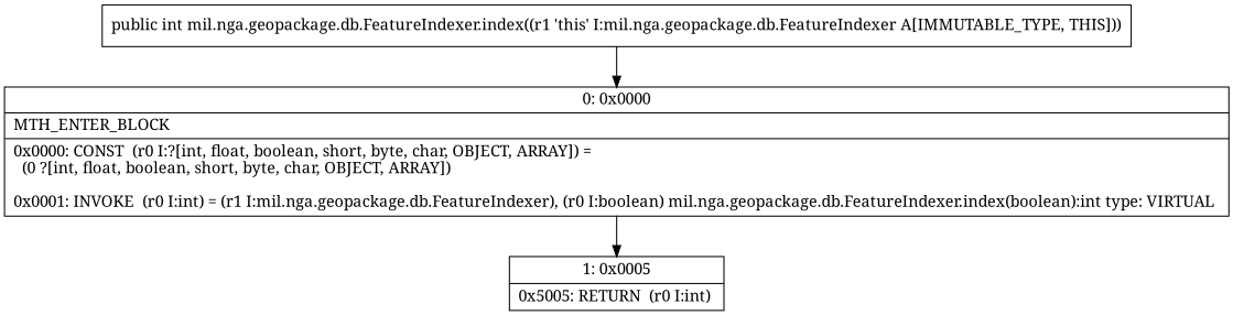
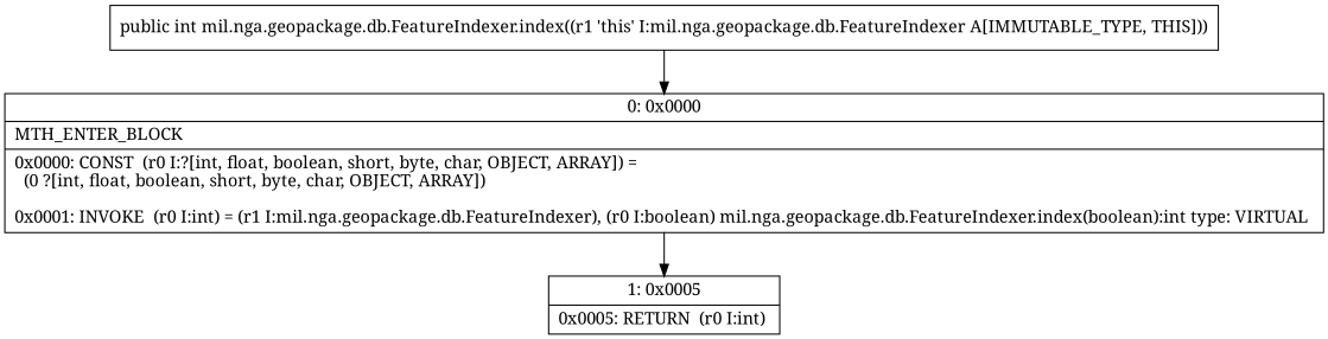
  digraph {
    fontname="Noto Serif"
    node [shape=record fontname="Noto Serif"]
    edge [fontname="Noto Serif"]
    n1 [label="{0\:\ 0x0000|MTH_ENTER_BLOCK\l|0x0000: CONST  (r0 I:?[int, float, boolean, short, byte, char, OBJECT, ARRAY]) = \l  (0 ?[int, float, boolean, short, byte, char, OBJECT, ARRAY])\l \l0x0001: INVOKE  (r0 I:int) = (r1 I:mil.nga.geopackage.db.FeatureIndexer), (r0 I:boolean) mil.nga.geopackage.db.FeatureIndexer.index(boolean):int type: VIRTUAL \l}"]
-   n2 [label="{1\:\ 0x0005|0x5005: RETURN  (r0 I:int) \l}"]
+   n2 [label="{1\:\ 0x0005|0x0005: RETURN  (r0 I:int) \l}"]
    n3 [label="{public int mil.nga.geopackage.db.FeatureIndexer.index((r1 'this' I:mil.nga.geopackage.db.FeatureIndexer A[IMMUTABLE_TYPE, THIS])) }"]
    n1 -> n2
    n3 -> n1
  }
